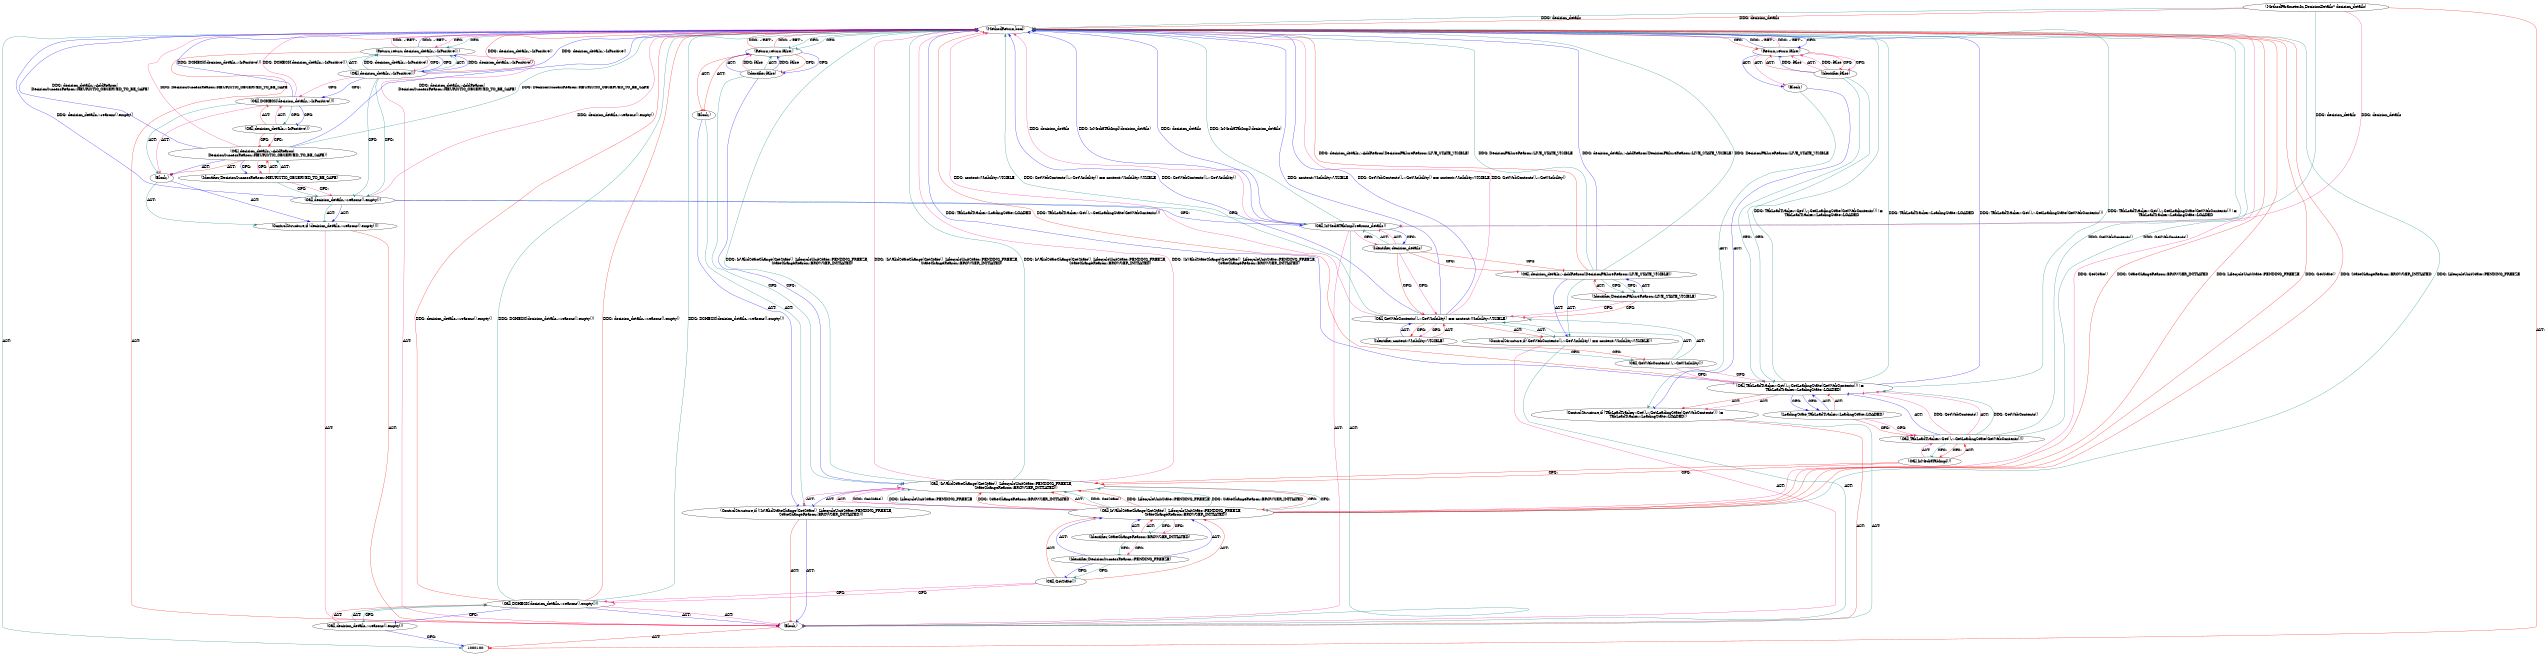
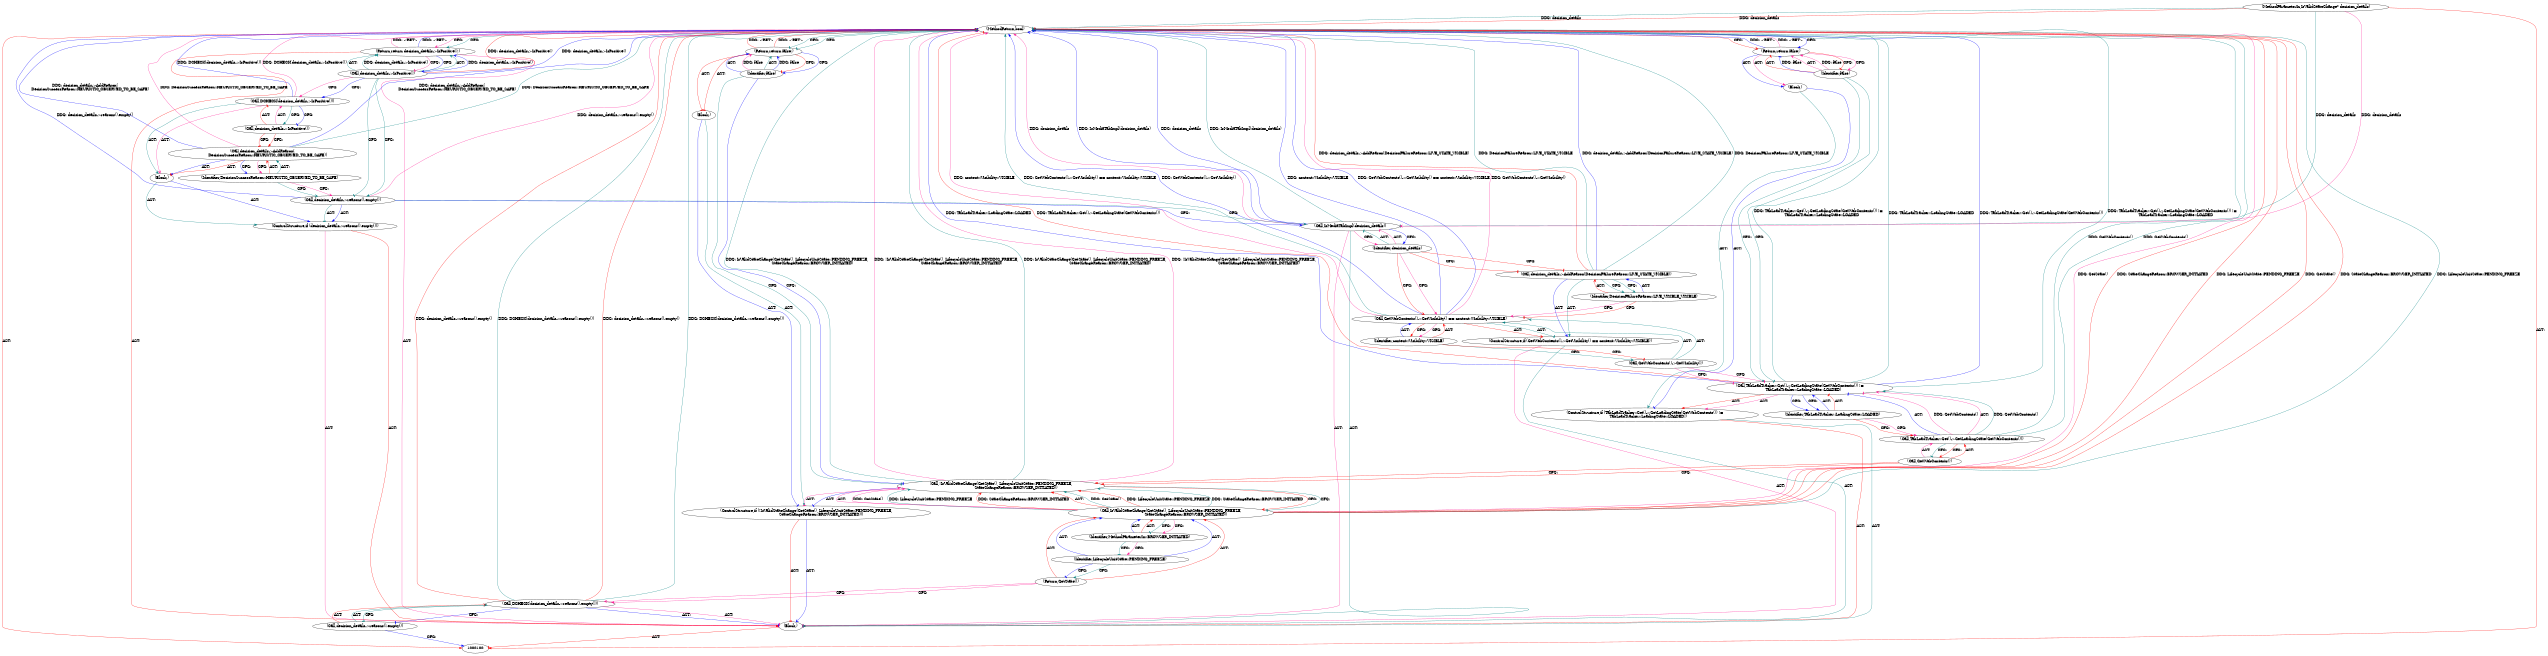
  digraph {
    edge [arrowhead=normal color=teal]
    n1 [label="(MethodReturn,bool)"]
    n2 [label="(Return,return false;)"]
    n3 [label="(Return,return decision_details->IsPositive();)"]
    n4 [label="(Return,return false;)"]
    1000100
    n6 [label="(Block,)"]
    n7 [label="(Identifier,false)"]
    n8 [label="(Block,)"]
    n9 [label="(Call,decision_details->IsPositive())"]
    n10 [label="(Block,)"]
    n11 [label="(Identifier,false)"]
    n12 [label="(ControlStructure,if (TabLoadTracker::Get()->GetLoadingState(GetWebContents()) !=\n      TabLoadTracker::LoadingState::LOADED))"]
-   n13 [label="(Call,IsMediaTabImpl())"]
+   n13 [label="(Call,GetWebContents())"]
    n14 [label="(Call,TabLoadTracker::Get()->GetLoadingState(GetWebContents()))"]
    n15 [label="(Call,!IsValidStateChange(GetState(), LifecycleUnitState::PENDING_FREEZE,\n                          StateChangeReason::BROWSER_INITIATED))"]
    n16 [label="(Call,TabLoadTracker::Get()->GetLoadingState(GetWebContents()) !=\n      TabLoadTracker::LoadingState::LOADED)"]
    n17 [label="(ControlStructure,if (!IsValidStateChange(GetState(), LifecycleUnitState::PENDING_FREEZE,\n                          StateChangeReason::BROWSER_INITIATED)))"]
    n18 [label="(Call,IsValidStateChange(GetState(), LifecycleUnitState::PENDING_FREEZE,\n                          StateChangeReason::BROWSER_INITIATED))"]
-   n19 [label="(LoadingState,TabLoadTracker::LoadingState::LOADED)"]
+   n19 [label="(Identifier,TabLoadTracker::LoadingState::LOADED)"]
    n20 [label="(ControlStructure,if (GetWebContents()->GetVisibility() == content::Visibility::VISIBLE))"]
    n21 [label="(Identifier,content::Visibility::VISIBLE)"]
    n22 [label="(Call,GetWebContents()->GetVisibility() == content::Visibility::VISIBLE)"]
    n23 [label="(Call,GetWebContents()->GetVisibility())"]
-   n24 [label="(Identifier,DecisionFailureReason::LIVE_STATE_VISIBLE)"]
+   n24 [label="(Identifier,DecisionFailureReason::LIVE_VISIBLE_VISIBLE)"]
    n25 [label="(Call,decision_details->AddReason(DecisionFailureReason::LIVE_STATE_VISIBLE))"]
-   n26 [label="(MethodParameterIn,DecisionDetails* decision_details)"]
-   n27 [label="(Call,IsMediaTabImpl(reasons_details))"]
+   n26 [label="(MethodParameterIn,IsValidStateChange* decision_details)"]
+   n27 [label="(Call,IsMediaTabImpl(decision_details))"]
    n28 [label="(Identifier,decision_details)"]
    n29 [label="(ControlStructure,if (decision_details->reasons().empty()))"]
    n30 [label="(Block,)"]
    n31 [label="(Call,decision_details->reasons().empty())"]
    n32 [label="(Call,decision_details->AddReason(\n         DecisionSuccessReason::HEURISTIC_OBSERVED_TO_BE_SAFE))"]
    n33 [label="(Identifier,DecisionSuccessReason::HEURISTIC_OBSERVED_TO_BE_SAFE)"]
    n34 [label="(Call,decision_details->IsPositive())"]
    n35 [label="(Call,DCHECK(decision_details->IsPositive()))"]
    n36 [label="(Call,DCHECK(decision_details->reasons().empty()))"]
    n37 [label="(Call,decision_details->reasons().empty())"]
-   n38 [label="(Call,GetState())"]
-   n39 [label="(Identifier,StateChangeReason::BROWSER_INITIATED)"]
-   n40 [label="(Identifier,DecisionSuccessReason::PENDING_FREEZE)"]
+   n38 [label="(Return,GetState())"]
+   n39 [label="(Identifier,MethodParameterIn::BROWSER_INITIATED)"]
+   n40 [label="(Identifier,LifecycleUnitState::PENDING_FREEZE)"]
    n1 -> n2 [color=blue label="CFG: "]
    n1 -> n2 [arrowhead=vee color=red label="CFG: "]
    n1 -> n3 [arrowhead=vee color=deeppink label="CFG: "]
    n1 -> n3 [arrowhead=vee label="CFG: "]
    n1 -> n4 [arrowhead=tee label="CFG: "]
    n1 -> n4 [arrowhead=tee label="CFG: "]
-   n1 -> 1000100 [label="AST: "]
+   n1 -> 1000100 [color=red label="AST: "]
    n2 -> n1 [color=blue label="DDG: <RET>"]
    n2 -> n1 [arrowhead=tee color=deeppink label="DDG: <RET>"]
    n2 -> n6 [color=deeppink label="AST: "]
    n2 -> n6 [color=blue label="AST: "]
    n2 -> n7 [arrowhead=tee color=red label="CFG: "]
    n2 -> n7 [arrowhead=vee color=deeppink label="CFG: "]
    n3 -> n1 [arrowhead=tee color=deeppink label="DDG: <RET>"]
    n3 -> n1 [arrowhead=tee color=blue label="DDG: <RET>"]
    n3 -> n8 [color=red label="AST: "]
    n3 -> n8 [arrowhead=tee color=deeppink label="AST: "]
    n3 -> n9 [arrowhead=tee color=deeppink label="CFG: "]
    n3 -> n9 [arrowhead=vee color=blue label="CFG: "]
    n4 -> n1 [arrowhead=vee color=red label="DDG: <RET>"]
    n4 -> n1 [arrowhead=tee color=red label="DDG: <RET>"]
    n4 -> n10 [arrowhead=tee color=red label="AST: "]
    n4 -> n10 [arrowhead=tee color=red label="AST: "]
    n4 -> n11 [arrowhead=tee color=red label="CFG: "]
    n4 -> n11 [arrowhead=vee color=blue label="CFG: "]
    n6 -> n12 [arrowhead=tee color=blue label="AST: "]
    n6 -> n12 [arrowhead=vee label="AST: "]
    n7 -> n2 [arrowhead=tee color=red label="AST: "]
    n7 -> n2 [arrowhead=tee color=blue label="DDG: false"]
    n7 -> n2 [arrowhead=vee color=deeppink label="AST: "]
    n7 -> n2 [color=deeppink label="DDG: false"]
    n7 -> n16 [label="CFG: "]
    n7 -> n16 [arrowhead=tee label="CFG: "]
    n8 -> 1000100 [arrowhead=tee color=red label="AST: "]
    n9 -> n1 [color=red label="DDG: decision_details->IsPositive()"]
    n9 -> n1 [arrowhead=tee color=blue label="DDG: decision_details->IsPositive()"]
    n9 -> n3 [arrowhead=vee label="AST: "]
    n9 -> n3 [arrowhead=vee color=blue label="DDG: decision_details->IsPositive()"]
    n9 -> n3 [label="AST: "]
    n9 -> n3 [arrowhead=tee label="DDG: decision_details->IsPositive()"]
    n9 -> n31 [label="CFG: "]
    n9 -> n31 [arrowhead=tee label="CFG: "]
    n9 -> n35 [color=deeppink label="CFG: "]
    n9 -> n35 [color=blue label="CFG: "]
    n10 -> n17 [arrowhead=tee color=blue label="AST: "]
    n10 -> n17 [label="AST: "]
    n11 -> n4 [color=blue label="AST: "]
    n11 -> n4 [arrowhead=vee color=deeppink label="DDG: false"]
    n11 -> n4 [arrowhead=vee label="AST: "]
    n11 -> n4 [arrowhead=vee color=blue label="DDG: false"]
    n11 -> n15 [arrowhead=tee label="CFG: "]
    n11 -> n15 [arrowhead=tee color=blue label="CFG: "]
    n12 -> n8 [color=red label="AST: "]
    n12 -> n8 [arrowhead=tee label="AST: "]
    n13 -> n14 [color=red label="AST: "]
    n13 -> n14 [arrowhead=vee color=deeppink label="AST: "]
    n13 -> n15 [color=red label="CFG: "]
    n13 -> n15 [color=red label="CFG: "]
    n14 -> n1 [arrowhead=tee label="DDG: GetWebContents()"]
    n14 -> n1 [arrowhead=vee label="DDG: GetWebContents()"]
    n14 -> n13 [arrowhead=tee label="CFG: "]
    n14 -> n13 [arrowhead=vee color=red label="CFG: "]
    n14 -> n16 [arrowhead=tee color=blue label="AST: "]
    n14 -> n16 [arrowhead=tee color=deeppink label="DDG: GetWebContents()"]
    n14 -> n16 [arrowhead=vee color=deeppink label="AST: "]
    n14 -> n16 [label="DDG: GetWebContents()"]
    n15 -> n1 [label="DDG: IsValidStateChange(GetState(), LifecycleUnitState::PENDING_FREEZE,\n                          StateChangeReason::BROWSER_INITIATED)"]
    n15 -> n1 [arrowhead=tee color=deeppink label="DDG: !IsValidStateChange(GetState(), LifecycleUnitState::PENDING_FREEZE,\n                          StateChangeReason::BROWSER_INITIATED)"]
    n15 -> n1 [arrowhead=vee label="DDG: IsValidStateChange(GetState(), LifecycleUnitState::PENDING_FREEZE,\n                          StateChangeReason::BROWSER_INITIATED)"]
    n15 -> n1 [color=deeppink label="DDG: !IsValidStateChange(GetState(), LifecycleUnitState::PENDING_FREEZE,\n                          StateChangeReason::BROWSER_INITIATED)"]
    n15 -> n17 [arrowhead=tee color=deeppink label="AST: "]
    n15 -> n17 [arrowhead=tee color=blue label="AST: "]
    n15 -> n18 [arrowhead=vee color=red label="CFG: "]
    n15 -> n18 [arrowhead=tee label="CFG: "]
    n16 -> n1 [label="DDG: TabLoadTracker::Get()->GetLoadingState(GetWebContents()) !=\n      TabLoadTracker::LoadingState::LOADED"]
    n16 -> n1 [arrowhead=tee label="DDG: TabLoadTracker::LoadingState::LOADED"]
    n16 -> n1 [arrowhead=vee color=blue label="DDG: TabLoadTracker::Get()->GetLoadingState(GetWebContents())"]
    n16 -> n1 [arrowhead=tee label="DDG: TabLoadTracker::Get()->GetLoadingState(GetWebContents()) !=\n      TabLoadTracker::LoadingState::LOADED"]
    n16 -> n1 [color=blue label="DDG: TabLoadTracker::LoadingState::LOADED"]
    n16 -> n1 [arrowhead=tee color=red label="DDG: TabLoadTracker::Get()->GetLoadingState(GetWebContents())"]
    n16 -> n12 [color=red label="AST: "]
    n16 -> n12 [color=deeppink label="AST: "]
    n16 -> n19 [color=blue label="CFG: "]
    n16 -> n19 [color=blue label="CFG: "]
    n17 -> n8 [arrowhead=tee color=red label="AST: "]
    n17 -> n8 [arrowhead=vee color=blue label="AST: "]
    n18 -> n1 [color=deeppink label="DDG: GetState()"]
    n18 -> n1 [arrowhead=tee color=red label="DDG: StateChangeReason::BROWSER_INITIATED"]
    n18 -> n1 [arrowhead=tee color=red label="DDG: LifecycleUnitState::PENDING_FREEZE"]
    n18 -> n1 [arrowhead=tee color=red label="DDG: GetState()"]
    n18 -> n1 [arrowhead=vee color=red label="DDG: StateChangeReason::BROWSER_INITIATED"]
    n18 -> n1 [arrowhead=vee label="DDG: LifecycleUnitState::PENDING_FREEZE"]
    n18 -> n15 [color=deeppink label="AST: "]
    n18 -> n15 [arrowhead=vee color=deeppink label="DDG: GetState()"]
    n18 -> n15 [arrowhead=vee label="DDG: LifecycleUnitState::PENDING_FREEZE"]
    n18 -> n15 [arrowhead=vee color=red label="DDG: StateChangeReason::BROWSER_INITIATED"]
    n18 -> n15 [color=red label="AST: "]
    n18 -> n15 [label="DDG: GetState()"]
    n18 -> n15 [color=red label="DDG: LifecycleUnitState::PENDING_FREEZE"]
    n18 -> n15 [arrowhead=vee label="DDG: StateChangeReason::BROWSER_INITIATED"]
    n18 -> n39 [arrowhead=tee label="CFG: "]
    n18 -> n39 [arrowhead=vee color=deeppink label="CFG: "]
    n19 -> n14 [color=red label="CFG: "]
    n19 -> n14 [color=deeppink label="CFG: "]
    n19 -> n16 [arrowhead=vee color=blue label="AST: "]
    n19 -> n16 [arrowhead=tee color=red label="AST: "]
    n20 -> n8 [arrowhead=tee color=deeppink label="AST: "]
    n20 -> n8 [arrowhead=tee label="AST: "]
    n21 -> n22 [arrowhead=vee color=red label="AST: "]
    n21 -> n22 [color=blue label="AST: "]
    n21 -> n23 [arrowhead=vee label="CFG: "]
    n21 -> n23 [arrowhead=tee color=red label="CFG: "]
    n22 -> n1 [color=deeppink label="DDG: content::Visibility::VISIBLE"]
    n22 -> n1 [label="DDG: GetWebContents()->GetVisibility() == content::Visibility::VISIBLE"]
    n22 -> n1 [color=blue label="DDG: GetWebContents()->GetVisibility()"]
    n22 -> n1 [arrowhead=vee color=blue label="DDG: content::Visibility::VISIBLE"]
    n22 -> n1 [color=blue label="DDG: GetWebContents()->GetVisibility() == content::Visibility::VISIBLE"]
    n22 -> n1 [arrowhead=tee color=deeppink label="DDG: GetWebContents()->GetVisibility()"]
    n22 -> n20 [arrowhead=vee color=red label="AST: "]
    n22 -> n20 [arrowhead=tee label="AST: "]
    n22 -> n21 [color=red label="CFG: "]
    n22 -> n21 [color=deeppink label="CFG: "]
    n23 -> n16 [arrowhead=tee color=deeppink label="CFG: "]
    n23 -> n16 [arrowhead=tee color=deeppink label="CFG: "]
    n23 -> n22 [label="AST: "]
    n23 -> n22 [arrowhead=vee label="AST: "]
    n24 -> n22 [arrowhead=vee color=deeppink label="CFG: "]
    n24 -> n22 [arrowhead=tee color=red label="CFG: "]
    n24 -> n25 [color=blue label="AST: "]
    n24 -> n25 [arrowhead=vee color=red label="AST: "]
    n25 -> n1 [arrowhead=vee color=red label="DDG: decision_details->AddReason(DecisionFailureReason::LIVE_STATE_VISIBLE)"]
    n25 -> n1 [arrowhead=tee label="DDG: DecisionFailureReason::LIVE_STATE_VISIBLE"]
    n25 -> n1 [arrowhead=vee color=blue label="DDG: decision_details->AddReason(DecisionFailureReason::LIVE_STATE_VISIBLE)"]
    n25 -> n1 [label="DDG: DecisionFailureReason::LIVE_STATE_VISIBLE"]
    n25 -> n20 [arrowhead=vee color=blue label="AST: "]
    n25 -> n20 [label="AST: "]
    n25 -> n24 [arrowhead=vee label="CFG: "]
    n25 -> n24 [arrowhead=vee label="CFG: "]
    n26 -> n1 [arrowhead=vee color=red label="DDG: decision_details"]
    n26 -> n1 [arrowhead=tee label="DDG: decision_details"]
    n26 -> 1000100 [color=red label="AST: "]
    n26 -> n27 [arrowhead=tee label="DDG: decision_details"]
    n26 -> n27 [arrowhead=vee color=deeppink label="DDG: decision_details"]
    n27 -> n1 [color=deeppink label="DDG: decision_details"]
    n27 -> n1 [arrowhead=vee color=blue label="DDG: IsMediaTabImpl(decision_details)"]
    n27 -> n1 [arrowhead=vee color=blue label="DDG: decision_details"]
    n27 -> n1 [arrowhead=tee label="DDG: IsMediaTabImpl(decision_details)"]
    n27 -> n8 [arrowhead=tee color=deeppink label="AST: "]
    n27 -> n8 [label="AST: "]
    n27 -> n28 [color=blue label="CFG: "]
    n27 -> n28 [color=deeppink label="CFG: "]
    n28 -> n22 [arrowhead=vee color=red label="CFG: "]
    n28 -> n22 [color=deeppink label="CFG: "]
    n28 -> n25 [arrowhead=tee color=red label="CFG: "]
    n28 -> n25 [arrowhead=tee color=red label="CFG: "]
    n28 -> n27 [arrowhead=tee label="AST: "]
    n28 -> n27 [arrowhead=tee color=deeppink label="AST: "]
    n29 -> n8 [color=deeppink label="AST: "]
    n29 -> n8 [color=red label="AST: "]
    n30 -> n29 [label="AST: "]
    n30 -> n29 [color=blue label="AST: "]
    n31 -> n1 [arrowhead=vee color=deeppink label="DDG: decision_details->reasons().empty()"]
    n31 -> n1 [arrowhead=vee color=blue label="DDG: decision_details->reasons().empty()"]
    n31 -> n27 [arrowhead=vee label="CFG: "]
    n31 -> n27 [arrowhead=vee color=blue label="CFG: "]
    n31 -> n29 [arrowhead=tee label="AST: "]
    n31 -> n29 [color=blue label="AST: "]
    n32 -> n1 [arrowhead=vee color=blue label="DDG: decision_details->AddReason(\n         DecisionSuccessReason::HEURISTIC_OBSERVED_TO_BE_SAFE)"]
    n32 -> n1 [arrowhead=tee label="DDG: DecisionSuccessReason::HEURISTIC_OBSERVED_TO_BE_SAFE"]
    n32 -> n1 [arrowhead=vee color=blue label="DDG: decision_details->AddReason(\n         DecisionSuccessReason::HEURISTIC_OBSERVED_TO_BE_SAFE)"]
    n32 -> n1 [color=deeppink label="DDG: DecisionSuccessReason::HEURISTIC_OBSERVED_TO_BE_SAFE"]
    n32 -> n30 [color=blue label="AST: "]
    n32 -> n30 [arrowhead=tee color=red label="AST: "]
    n32 -> n33 [arrowhead=vee color=blue label="CFG: "]
    n32 -> n33 [color=deeppink label="CFG: "]
    n33 -> n31 [arrowhead=vee label="CFG: "]
    n33 -> n31 [arrowhead=vee color=deeppink label="CFG: "]
    n33 -> n32 [arrowhead=vee color=red label="AST: "]
    n33 -> n32 [label="AST: "]
    n34 -> n32 [color=red label="CFG: "]
    n34 -> n32 [arrowhead=tee color=red label="CFG: "]
    n34 -> n35 [arrowhead=tee color=red label="AST: "]
    n34 -> n35 [color=deeppink label="AST: "]
    n35 -> n1 [arrowhead=tee color=deeppink label="DDG: DCHECK(decision_details->IsPositive())"]
    n35 -> n1 [arrowhead=tee color=blue label="DDG: DCHECK(decision_details->IsPositive())"]
    n35 -> n30 [arrowhead=vee color=deeppink label="AST: "]
    n35 -> n30 [arrowhead=vee label="AST: "]
    n35 -> n34 [label="CFG: "]
    n35 -> n34 [arrowhead=tee color=blue label="CFG: "]
    n36 -> n1 [arrowhead=vee color=red label="DDG: decision_details->reasons().empty()"]
    n36 -> n1 [label="DDG: DCHECK(decision_details->reasons().empty())"]
    n36 -> n1 [color=red label="DDG: decision_details->reasons().empty()"]
    n36 -> n1 [arrowhead=vee label="DDG: DCHECK(decision_details->reasons().empty())"]
    n36 -> n8 [arrowhead=tee color=blue label="AST: "]
    n36 -> n8 [arrowhead=tee color=deeppink label="AST: "]
    n36 -> n37 [arrowhead=tee label="CFG: "]
    n36 -> n37 [arrowhead=tee color=blue label="CFG: "]
    n37 -> 1000100 [color=blue label="CFG: "]
    n37 -> n36 [arrowhead=vee color=red label="AST: "]
    n37 -> n36 [arrowhead=vee label="AST: "]
    n38 -> n18 [color=red label="AST: "]
    n38 -> n18 [color=red label="AST: "]
    n38 -> n36 [arrowhead=vee color=deeppink label="CFG: "]
    n38 -> n36 [color=deeppink label="CFG: "]
    n39 -> n18 [color=blue label="AST: "]
    n39 -> n18 [color=red label="AST: "]
    n39 -> n40 [color=deeppink label="CFG: "]
    n39 -> n40 [arrowhead=tee label="CFG: "]
    n40 -> n18 [color=blue label="AST: "]
    n40 -> n18 [color=blue label="AST: "]
    n40 -> n38 [arrowhead=vee label="CFG: "]
    n40 -> n38 [arrowhead=tee color=blue label="CFG: "]
  }
